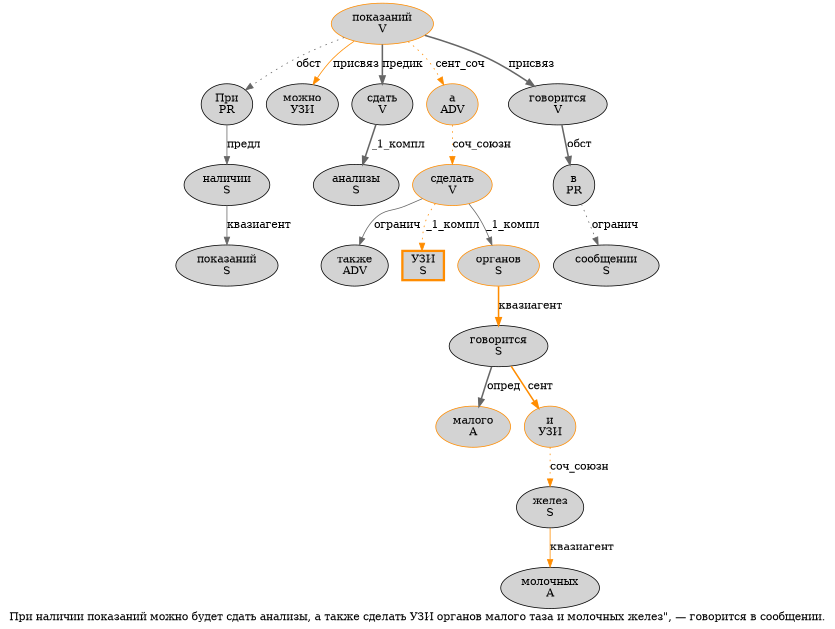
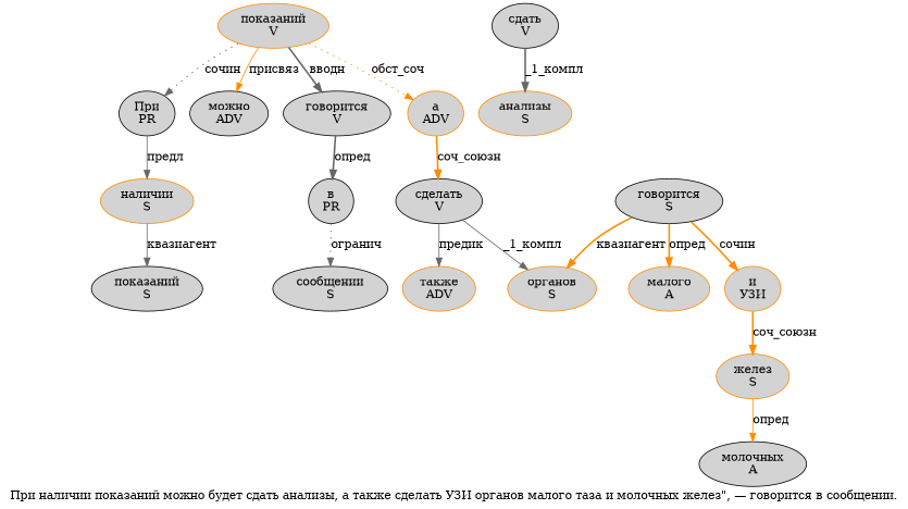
  digraph {
    label="При наличии показаний можно будет сдать анализы, а также сделать УЗИ органов малого таза и молочных желез\", — говорится в сообщении."
    node [color=black fillcolor=lightgray penwidth=1 shape=ellipse style=filled]
    edge [color=gray40 style=bold]
    n1 [label="При\nPR"]
-   n2 [label="наличии\nS"]
+   n2 [color=darkorange label="наличии\nS"]
    n3 [label="показаний\nS"]
-   n4 [label="можно\nУЗИ"]
+   n4 [label="можно\nADV"]
    n5 [color=darkorange label="показаний\nV"]
    n6 [label="сдать\nV"]
    n7 [color=darkorange label="а\nADV"]
    n8 [label="говорится\nV"]
-   n9 [label="анализы\nS"]
-   n10 [color=darkorange label="сделать\nV"]
+   n9 [color=darkorange label="анализы\nS"]
+   n10 [label="сделать\nV"]
    n11 [label="в\nPR"]
-   n12 [label="также\nADV"]
-   n13 [color=darkorange label="УЗИ\nS" penwidth=3 shape=box]
+   n12 [color=darkorange label="также\nADV"]
    n14 [color=darkorange label="органов\nS"]
    n15 [label="говорится\nS"]
    n16 [color=darkorange label="малого\nA"]
    n17 [color=darkorange label="и\nУЗИ"]
-   n18 [label="желез\nS"]
+   n18 [color=darkorange label="желез\nS"]
    n19 [label="молочных\nA"]
    n20 [label="сообщении\nS"]
    n1 -> n2 [label="предл" style=solid]
    n2 -> n3 [label="квазиагент" style=solid]
-   n5 -> n1 [label="обст" style=dotted]
+   n5 -> n1 [label="сочин" style=dotted]
    n5 -> n4 [color=darkorange label="присвяз" style=solid]
-   n5 -> n6 [label="предик"]
-   n5 -> n7 [color=darkorange label="сент_соч" style=dotted]
-   n5 -> n8 [label="присвяз"]
+   n5 -> n7 [color=darkorange label="обст_соч" style=dotted]
+   n5 -> n8 [label="вводн"]
    n6 -> n9 [label="_1_компл"]
-   n7 -> n10 [color=darkorange label="соч_союзн" style=dotted]
-   n8 -> n11 [label="обст"]
-   n10 -> n12 [label="огранич" style=solid]
-   n10 -> n13 [color=darkorange label="_1_компл" style=dotted]
+   n7 -> n10 [color=darkorange label="соч_союзн"]
+   n8 -> n11 [label="опред"]
+   n10 -> n12 [label="предик" style=solid]
    n10 -> n14 [label="_1_компл" style=solid]
    n11 -> n20 [label="огранич" style=dotted]
-   n14 -> n15 [color=darkorange label="квазиагент"]
-   n15 -> n16 [label="опред"]
-   n15 -> n17 [color=darkorange label="сент"]
-   n17 -> n18 [color=darkorange label="соч_союзн" style=dotted]
-   n18 -> n19 [color=darkorange label="квазиагент" style=solid]
+   n15 -> n14 [color=darkorange label="квазиагент"]
+   n15 -> n16 [color=darkorange label="опред"]
+   n15 -> n17 [color=darkorange label="сочин"]
+   n17 -> n18 [color=darkorange label="соч_союзн"]
+   n18 -> n19 [color=darkorange label="опред" style=solid]
  }
